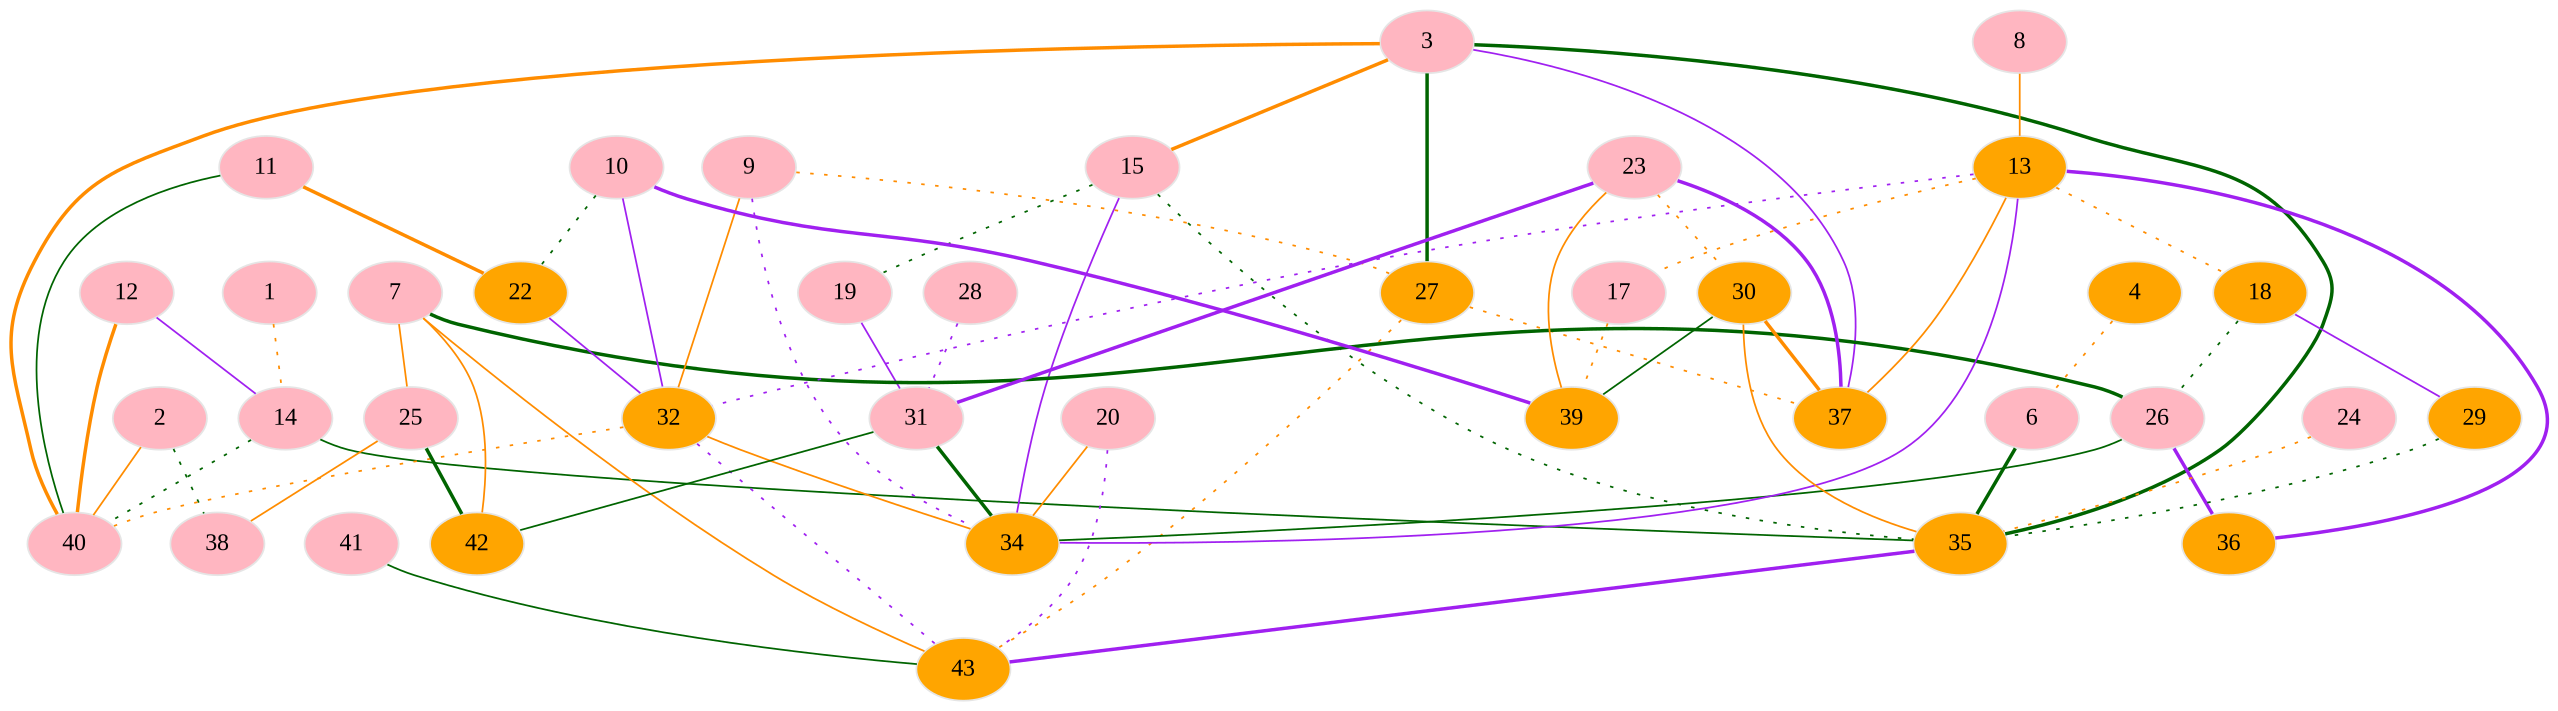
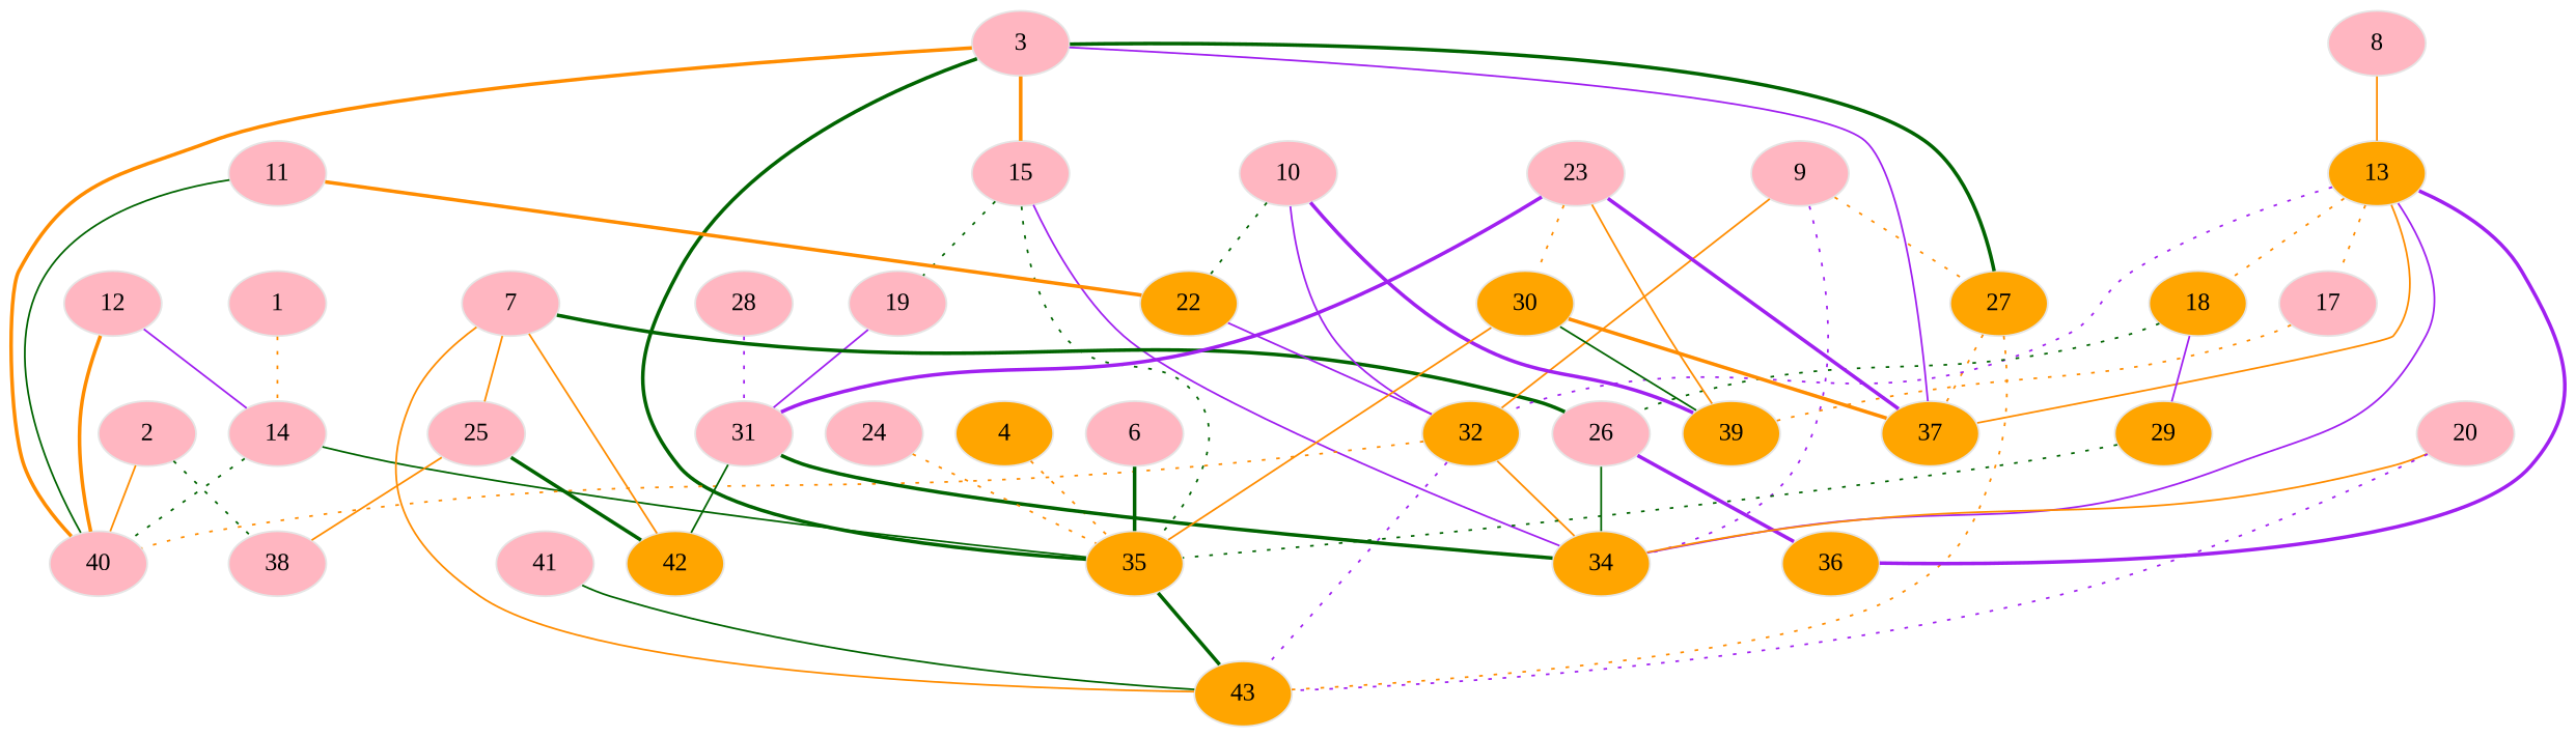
  graph {
    fontname="Liberation Serif"
    node [color=gray90 fillcolor=lightpink fontname="Liberation Serif" style=filled]
    edge [color=darkorange fontname="Liberation Serif" style=solid weight=1.0]
    1
    14
    40
    35 [fillcolor=orange]
    2
    38
    3
    15
    27 [fillcolor=orange]
    37 [fillcolor=orange]
    34 [fillcolor=orange]
    19
    43 [fillcolor=orange]
    4 [fillcolor=orange]
    36 [fillcolor=orange]
    26
    32 [fillcolor=orange]
    6
    7
    25
    42 [fillcolor=orange]
    13 [fillcolor=orange]
    8
    17
    18 [fillcolor=orange]
    9
    10
    22 [fillcolor=orange]
    39 [fillcolor=orange]
    11
    12
    29 [fillcolor=orange]
    31
    20
    23
    30 [fillcolor=orange]
    24
    28
    41
    1 -- 14 [style=dotted]
    14 -- 40 [color=darkgreen style=dotted]
    14 -- 35 [color=darkgreen]
-   35 -- 43 [color=purple style=bold]
+   35 -- 43 [color=darkgreen style=bold]
    2 -- 40
    2 -- 38 [color=darkgreen style=dotted]
    3 -- 40 [style=bold]
    3 -- 35 [color=darkgreen style=bold]
    3 -- 15 [style=bold]
    3 -- 27 [color=darkgreen style=bold]
    3 -- 37 [color=purple]
    15 -- 35 [color=darkgreen style=dotted]
    15 -- 34 [color=purple]
    15 -- 19 [color=darkgreen style=dotted]
    27 -- 37 [style=dotted]
    27 -- 43 [style=dotted]
    19 -- 31 [color=purple]
-   4 -- 6 [style=dotted]
+   4 -- 35 [style=dotted]
    26 -- 34 [color=darkgreen]
    26 -- 36 [color=purple style=bold]
    32 -- 40 [style=dotted]
    32 -- 34
    32 -- 43 [color=purple style=dotted]
    6 -- 35 [color=darkgreen style=bold]
    7 -- 43
    7 -- 26 [color=darkgreen style=bold]
    7 -- 25
    7 -- 42
    25 -- 38
    25 -- 42 [color=darkgreen style=bold]
    13 -- 37
    13 -- 34 [color=purple]
    13 -- 36 [color=purple style=bold]
    13 -- 32 [color=purple style=dotted]
    13 -- 17 [style=dotted]
    13 -- 18 [style=dotted]
    8 -- 13
    17 -- 39 [style=dotted]
    18 -- 26 [color=darkgreen style=dotted]
    18 -- 29 [color=purple]
    9 -- 27 [style=dotted]
    9 -- 34 [color=purple style=dotted]
    9 -- 32
    10 -- 32 [color=purple weight=2.0]
    10 -- 22 [color=darkgreen style=dotted]
    10 -- 39 [color=purple style=bold]
    22 -- 32 [color=purple]
    11 -- 40 [color=darkgreen]
    11 -- 22 [style=bold]
    12 -- 14 [color=purple]
    12 -- 40 [style=bold]
    29 -- 35 [color=darkgreen style=dotted]
    31 -- 34 [color=darkgreen style=bold]
    31 -- 42 [color=darkgreen]
    20 -- 34
    20 -- 43 [color=purple style=dotted]
    23 -- 37 [color=purple style=bold]
    23 -- 39
    23 -- 31 [color=purple style=bold]
    23 -- 30 [style=dotted]
    30 -- 35
    30 -- 37 [style=bold]
    30 -- 39 [color=darkgreen]
    24 -- 35 [style=dotted]
    28 -- 31 [color=purple style=dotted]
    41 -- 43 [color=darkgreen]
  }
